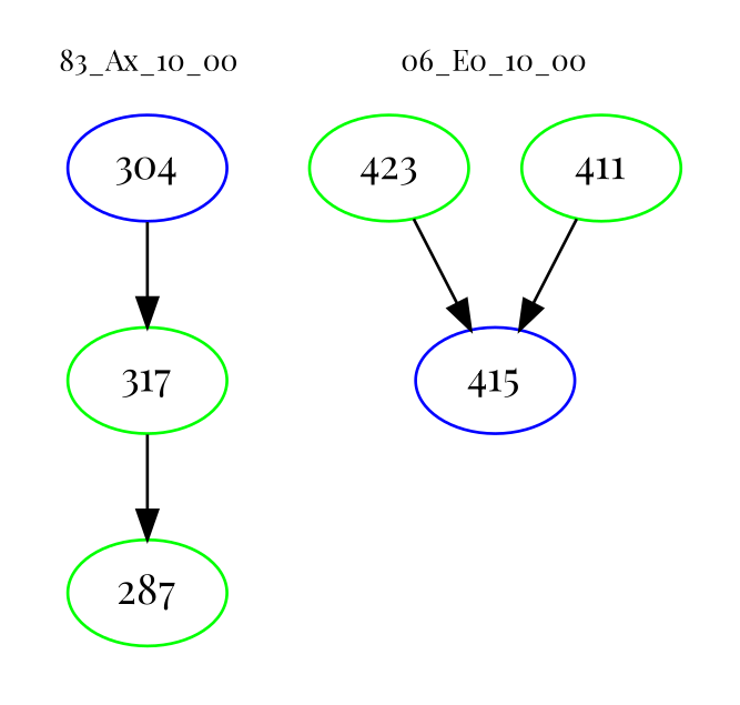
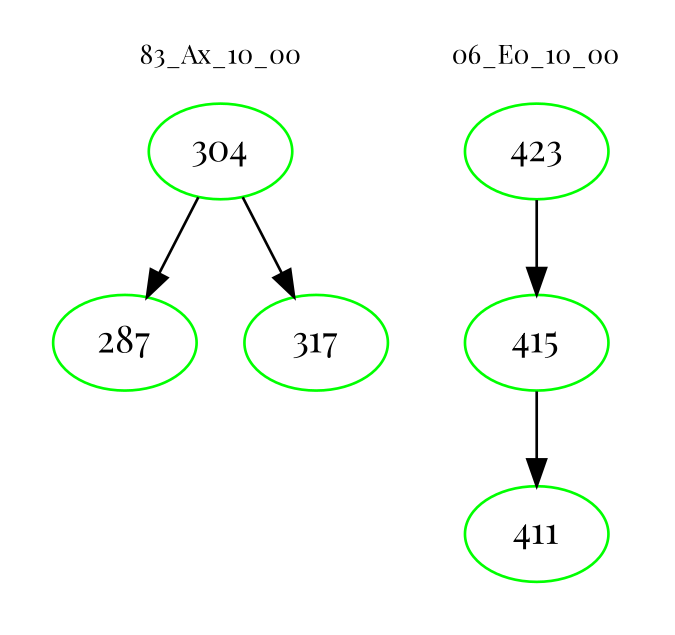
  digraph {
    fontname="Playfair Display"
    node [color=green fontname="Playfair Display"]
    edge [color=black fontname="Playfair Display"]
-   n1 [color=blue label=304]
+   n1 [label=304]
    n2 [label=287]
    n3 [label=317]
-   n4 [color=blue label=415]
+   n4 [label=415]
    n5 [label=411]
    n6 [label=423]
    subgraph cluster_1 {
      color=white
      fontsize=10
      label="83_Ax_10_00"
      n1
      n2
      n3
    }
    subgraph cluster_2 {
      color=white
      fontsize=10
      label="06_E0_10_00"
      n4
      n5
      n6
    }
-   n3 -> n2
+   n1 -> n2
    n1 -> n3
-   n5 -> n4
+   n4 -> n5
    n6 -> n4
  }
